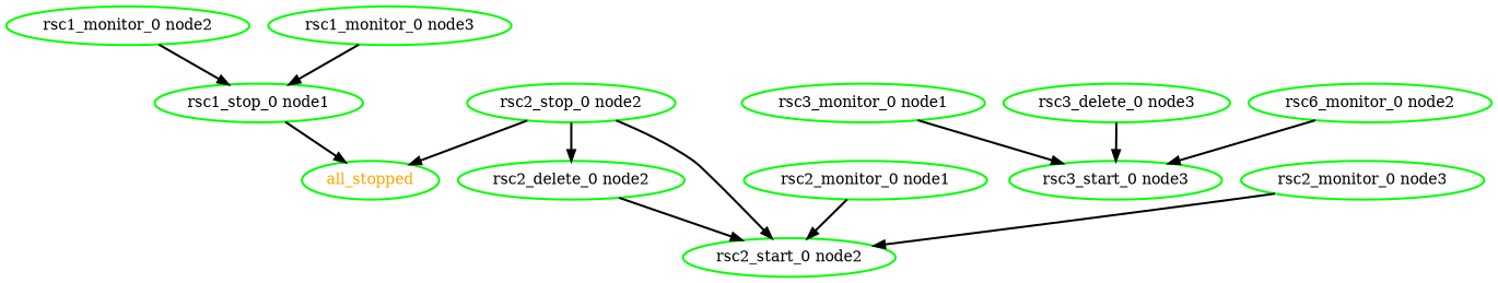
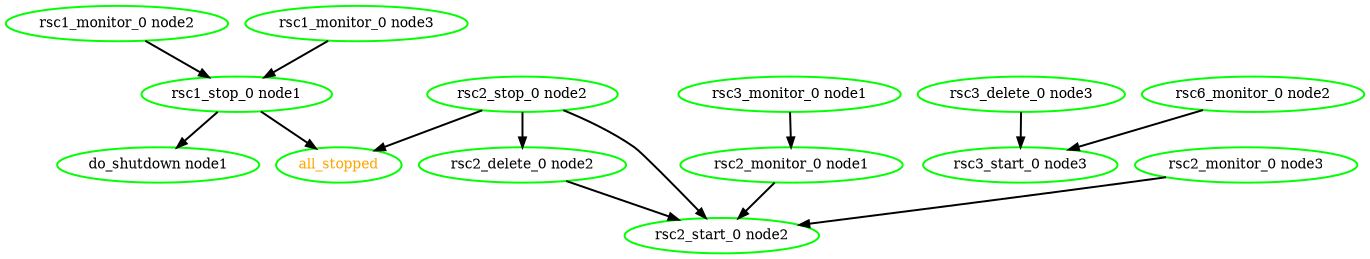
  digraph {
    node [color=green fontcolor=black style=bold]
    edge [style=bold]
    all_stopped [fontcolor=orange]
    "rsc1_monitor_0 node2"
    "rsc1_stop_0 node1"
+   "do_shutdown node1"
    "rsc1_monitor_0 node3"
    "rsc2_delete_0 node2"
    "rsc2_start_0 node2"
    "rsc2_monitor_0 node1"
    "rsc2_monitor_0 node3"
    "rsc2_stop_0 node2"
    "rsc3_delete_0 node3"
    "rsc3_start_0 node3"
    "rsc3_monitor_0 node1"
    n14 [label="rsc6_monitor_0 node2"]
    "rsc1_monitor_0 node2" -> "rsc1_stop_0 node1"
    "rsc1_stop_0 node1" -> all_stopped
+   "rsc1_stop_0 node1" -> "do_shutdown node1"
    "rsc1_monitor_0 node3" -> "rsc1_stop_0 node1"
    "rsc2_delete_0 node2" -> "rsc2_start_0 node2"
    "rsc2_monitor_0 node1" -> "rsc2_start_0 node2"
    "rsc2_monitor_0 node3" -> "rsc2_start_0 node2"
    "rsc2_stop_0 node2" -> all_stopped
    "rsc2_stop_0 node2" -> "rsc2_delete_0 node2"
    "rsc2_stop_0 node2" -> "rsc2_start_0 node2"
    "rsc3_delete_0 node3" -> "rsc3_start_0 node3"
-   "rsc3_monitor_0 node1" -> "rsc3_start_0 node3"
+   "rsc3_monitor_0 node1" -> "rsc2_monitor_0 node1"
    n14 -> "rsc3_start_0 node3"
  }
